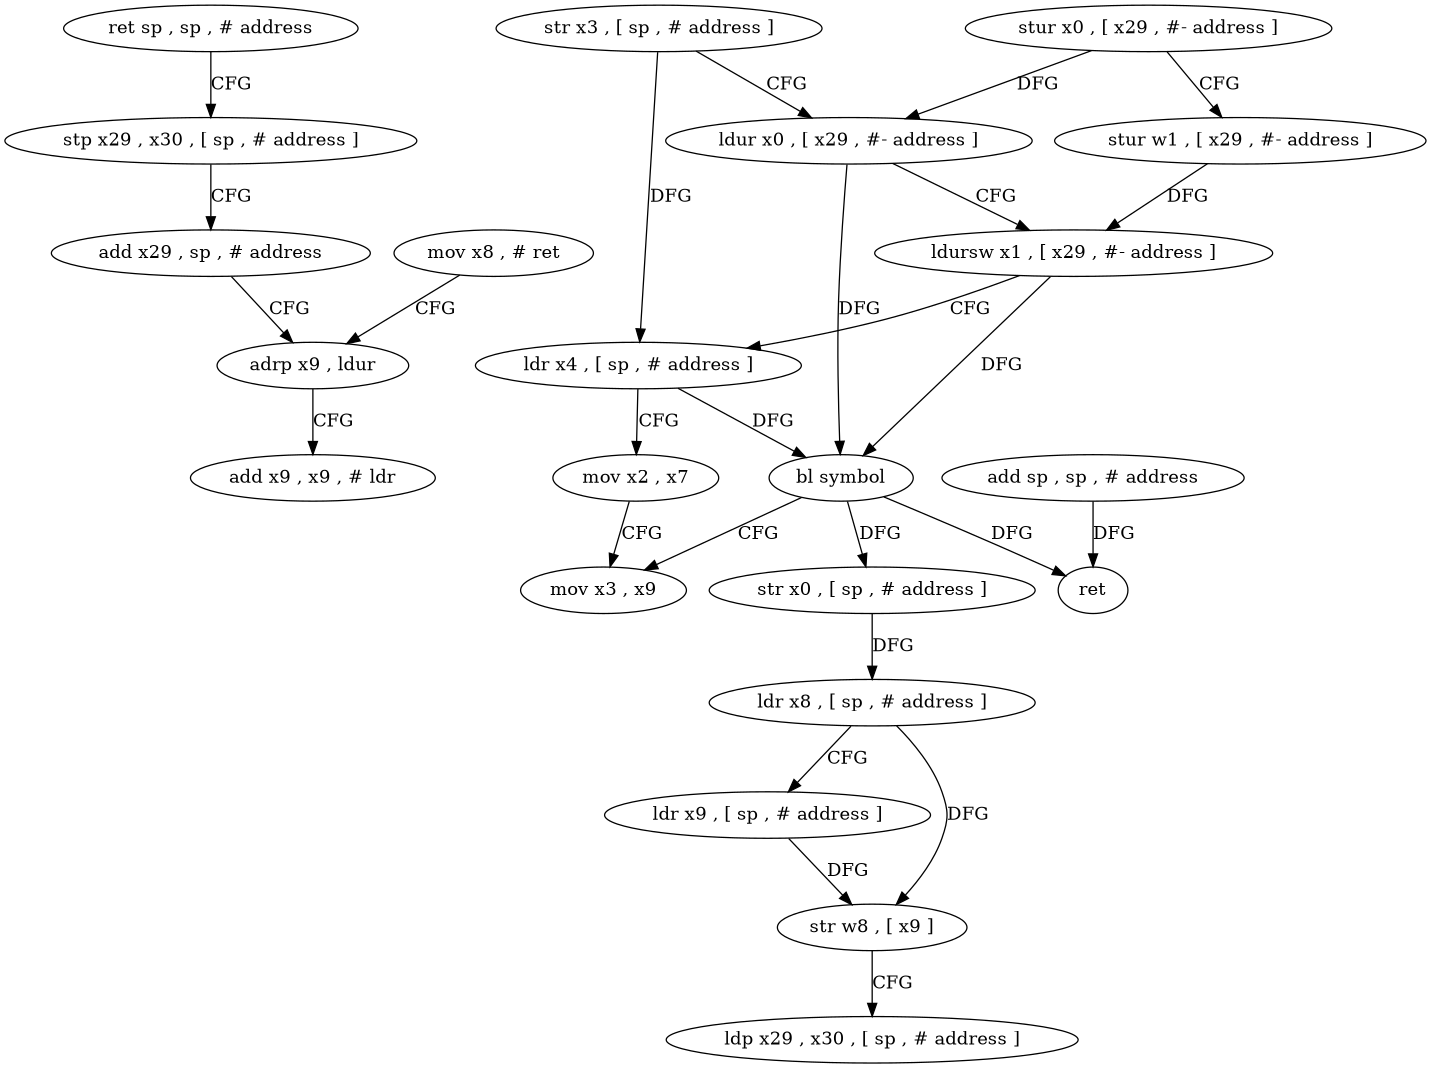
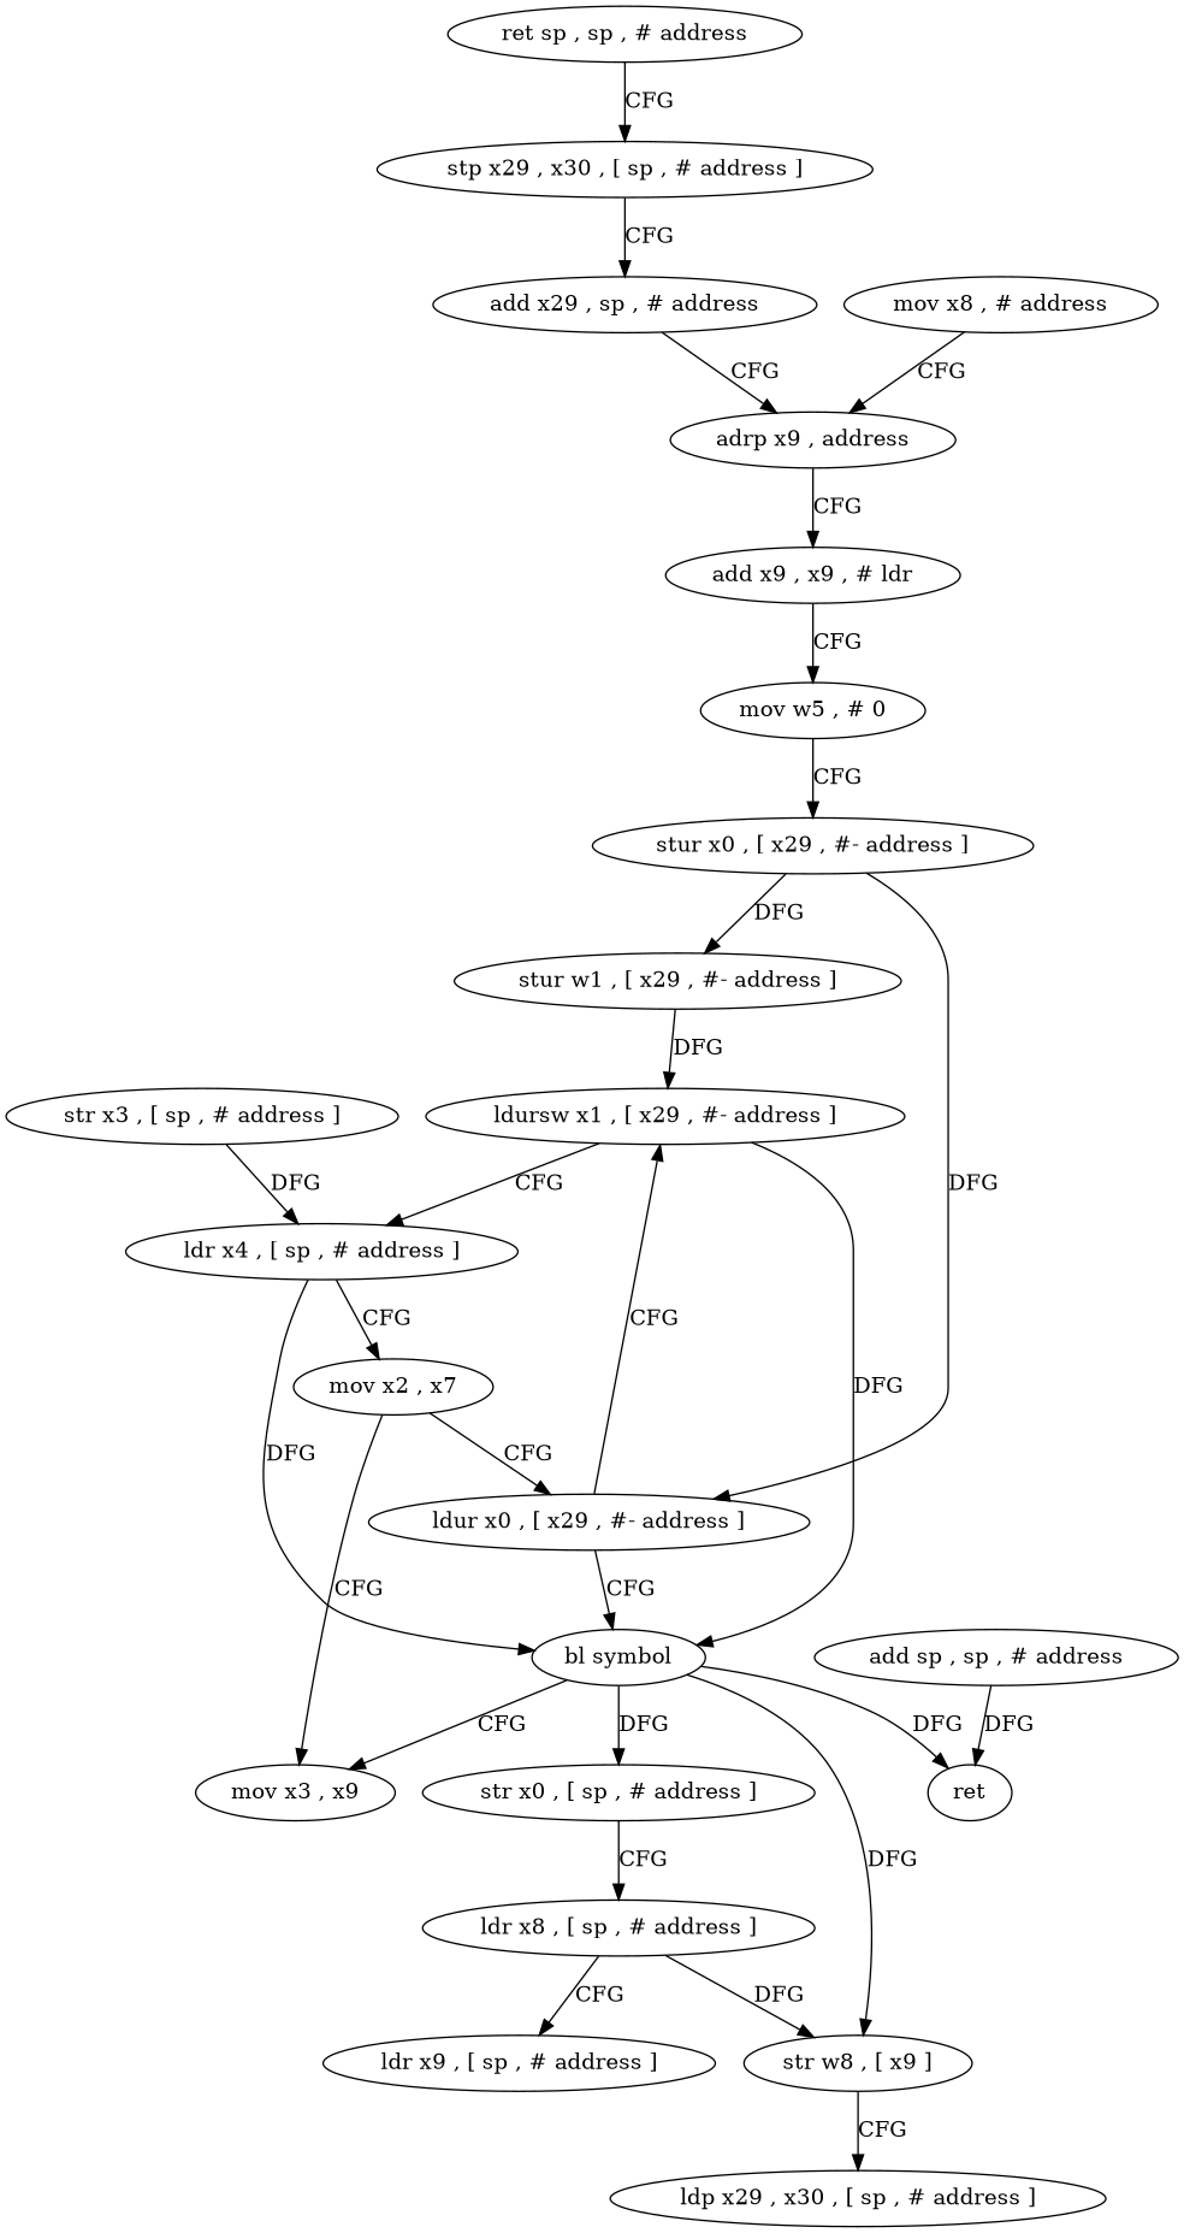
  digraph {
    n1 [label="ret sp , sp , # address"]
    n2 [label="stp x29 , x30 , [ sp , # address ]"]
    n3 [label="add x29 , sp , # address"]
-   n4 [label="adrp x9 , ldur"]
-   n5 [label="mov x8 , # ret"]
+   n4 [label="adrp x9 , address"]
+   n5 [label="mov x8 , # address"]
    n6 [label="add x9 , x9 , # ldr"]
+   n7 [label="mov w5 , # 0"]
    n8 [label="stur x0 , [ x29 , #- address ]"]
    n9 [label="stur w1 , [ x29 , #- address ]"]
    n10 [label="ldur x0 , [ x29 , #- address ]"]
    n11 [label="ldursw x1 , [ x29 , #- address ]"]
    n12 [label="bl symbol"]
    n13 [label="ldr x4 , [ sp , # address ]"]
    n14 [label="str x3 , [ sp , # address ]"]
    n15 [label="ldr x9 , [ sp , # address ]"]
    n16 [label="str w8 , [ x9 ]"]
    n17 [label="mov x2 , x7"]
    n18 [label="mov x3 , x9"]
    n19 [label="str x0 , [ sp , # address ]"]
    n20 [label=ret]
    n21 [label="ldr x8 , [ sp , # address ]"]
    n22 [label="ldp x29 , x30 , [ sp , # address ]"]
    n23 [label="add sp , sp , # address"]
    n1 -> n2 [label=CFG]
    n2 -> n3 [label=CFG]
    n3 -> n4 [label=CFG]
    n4 -> n6 [label=CFG]
    n5 -> n4 [label=CFG]
-   n8 -> n9 [label=CFG]
+   n6 -> n7 [label=CFG]
+   n7 -> n8 [label=CFG]
+   n8 -> n9 [label=DFG]
    n8 -> n10 [label=DFG]
    n9 -> n11 [label=DFG]
    n10 -> n11 [label=CFG]
-   n10 -> n12 [label=DFG]
+   n10 -> n12 [label=CFG]
    n11 -> n12 [label=DFG]
    n11 -> n13 [label=CFG]
    n12 -> n18 [label=CFG]
    n12 -> n19 [label=DFG]
    n12 -> n20 [label=DFG]
    n13 -> n12 [label=DFG]
    n13 -> n17 [label=CFG]
-   n14 -> n10 [label=CFG]
+   n17 -> n10 [label=CFG]
    n14 -> n13 [label=DFG]
-   n15 -> n16 [label=DFG]
+   n12 -> n16 [label=DFG]
    n16 -> n22 [label=CFG]
    n17 -> n18 [label=CFG]
-   n19 -> n21 [label=DFG]
+   n19 -> n21 [label=CFG]
    n21 -> n15 [label=CFG]
    n21 -> n16 [label=DFG]
    n23 -> n20 [label=DFG]
  }
